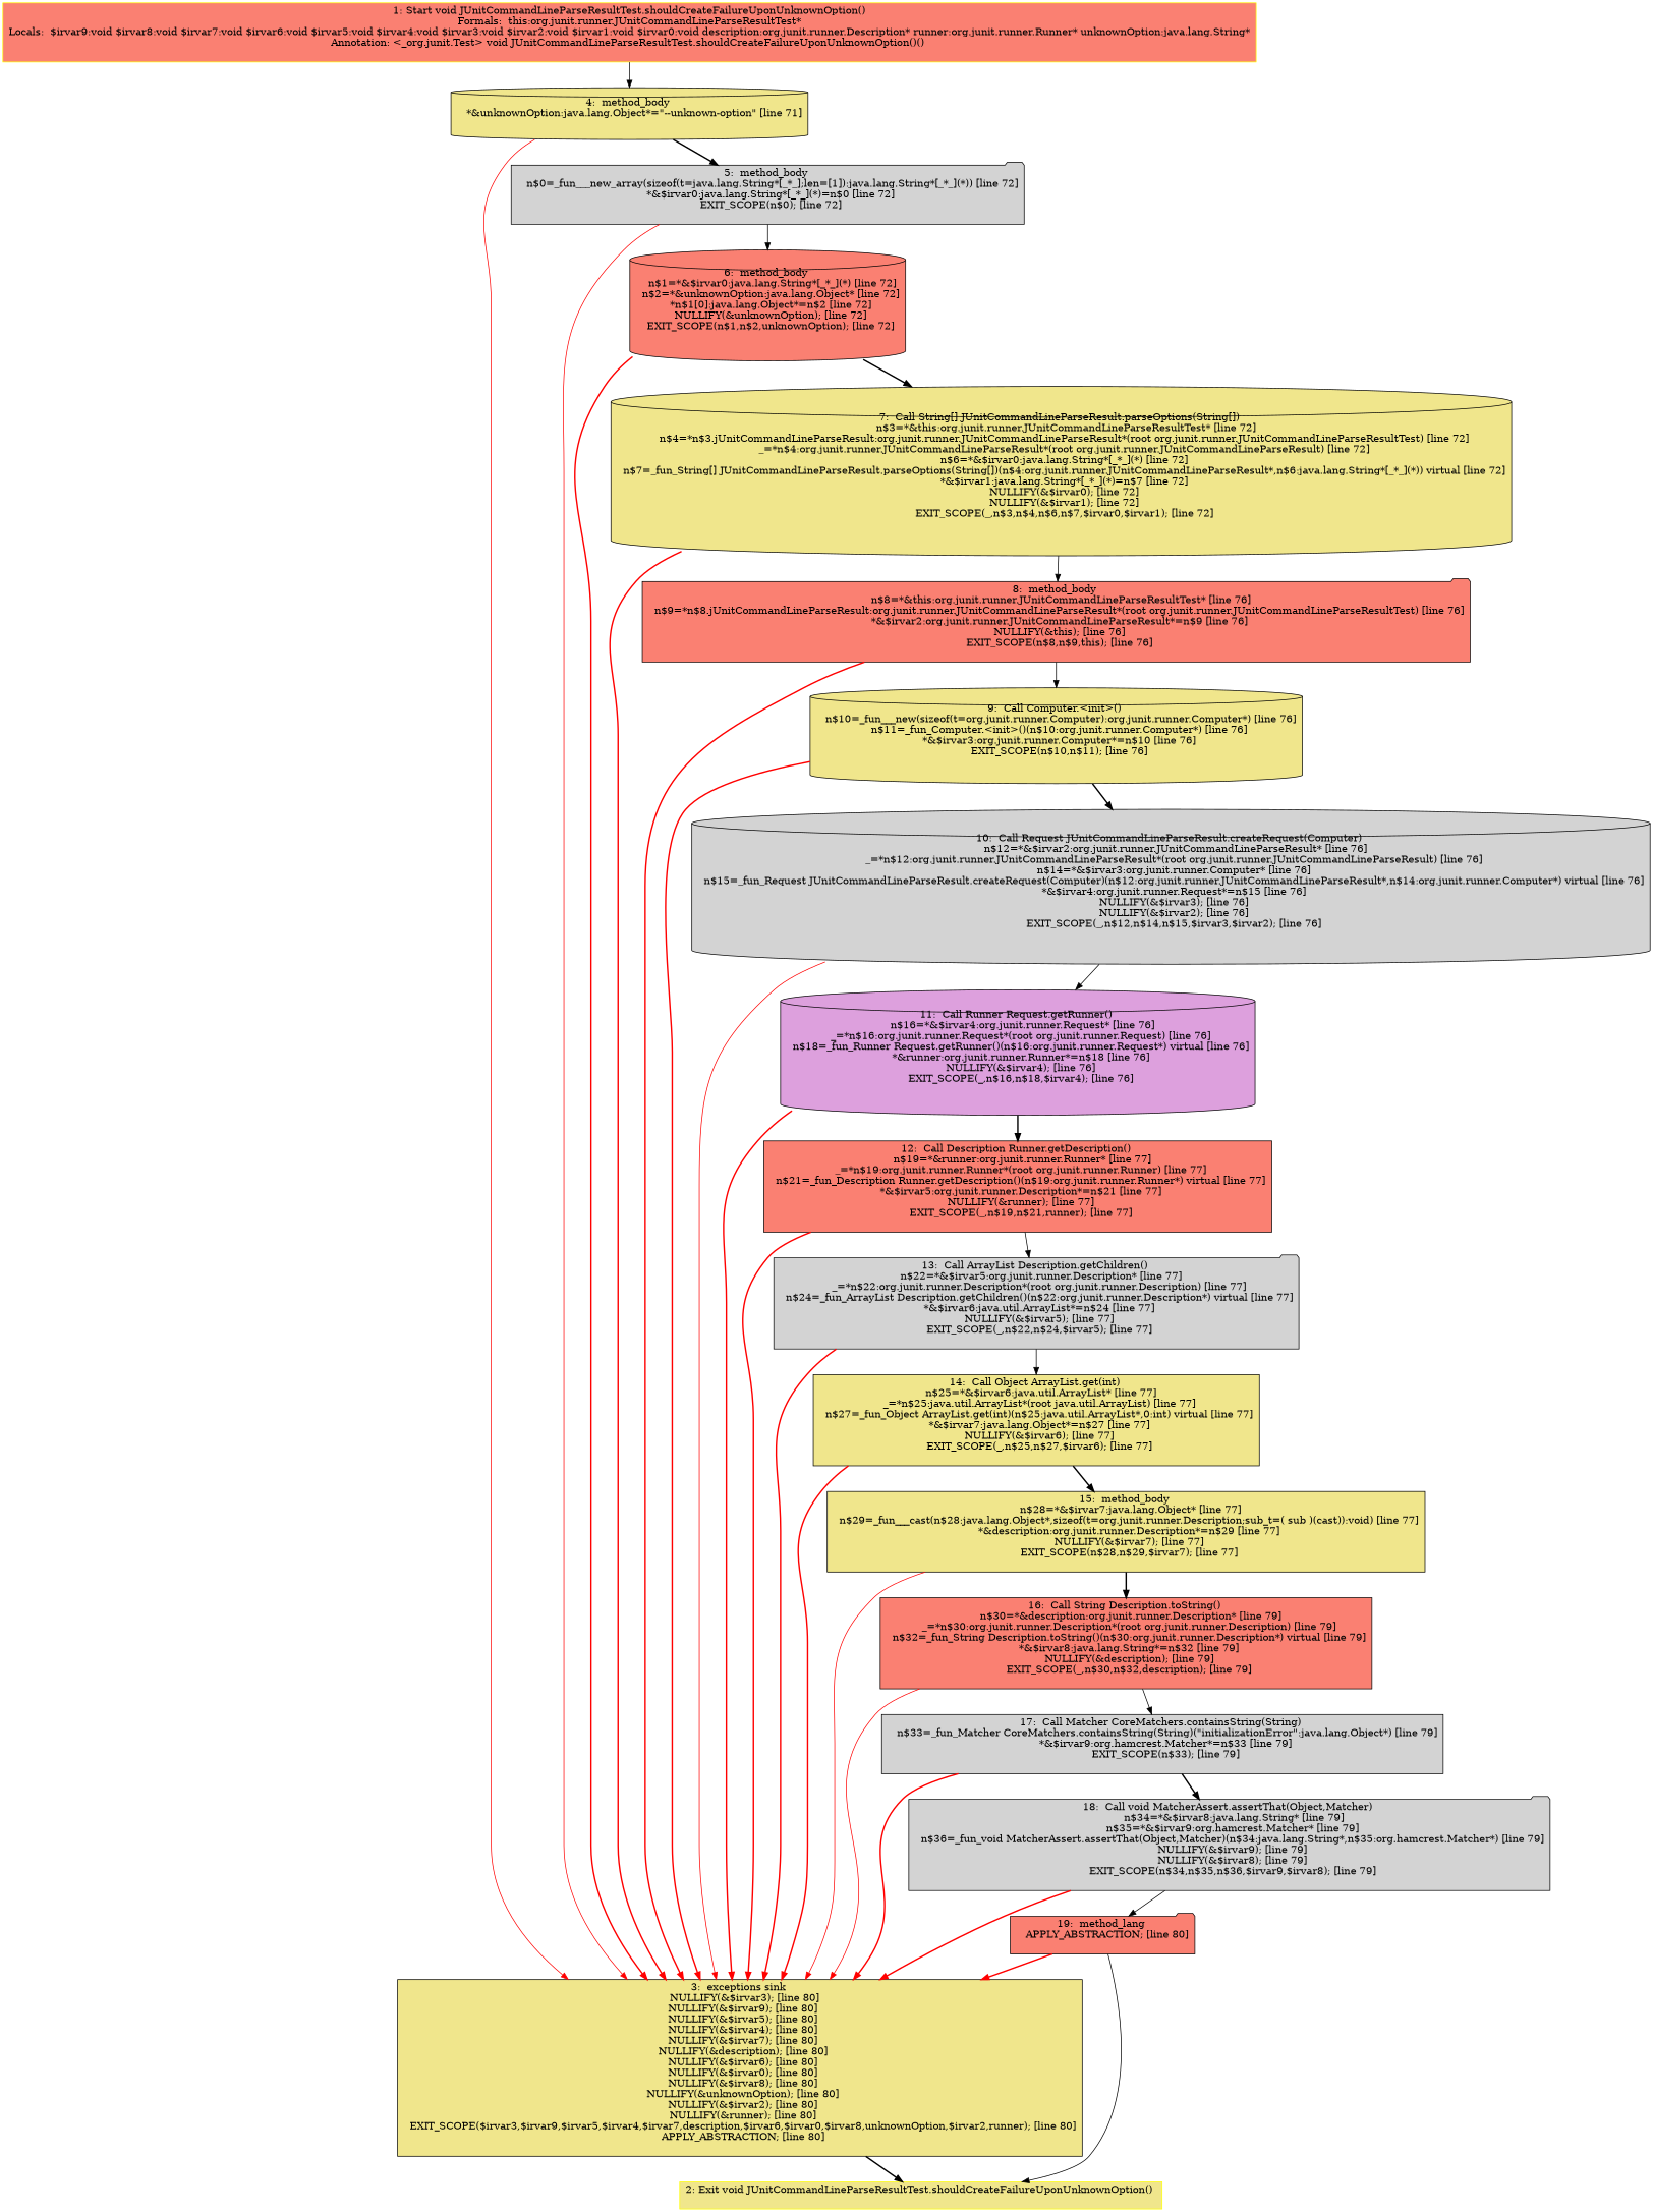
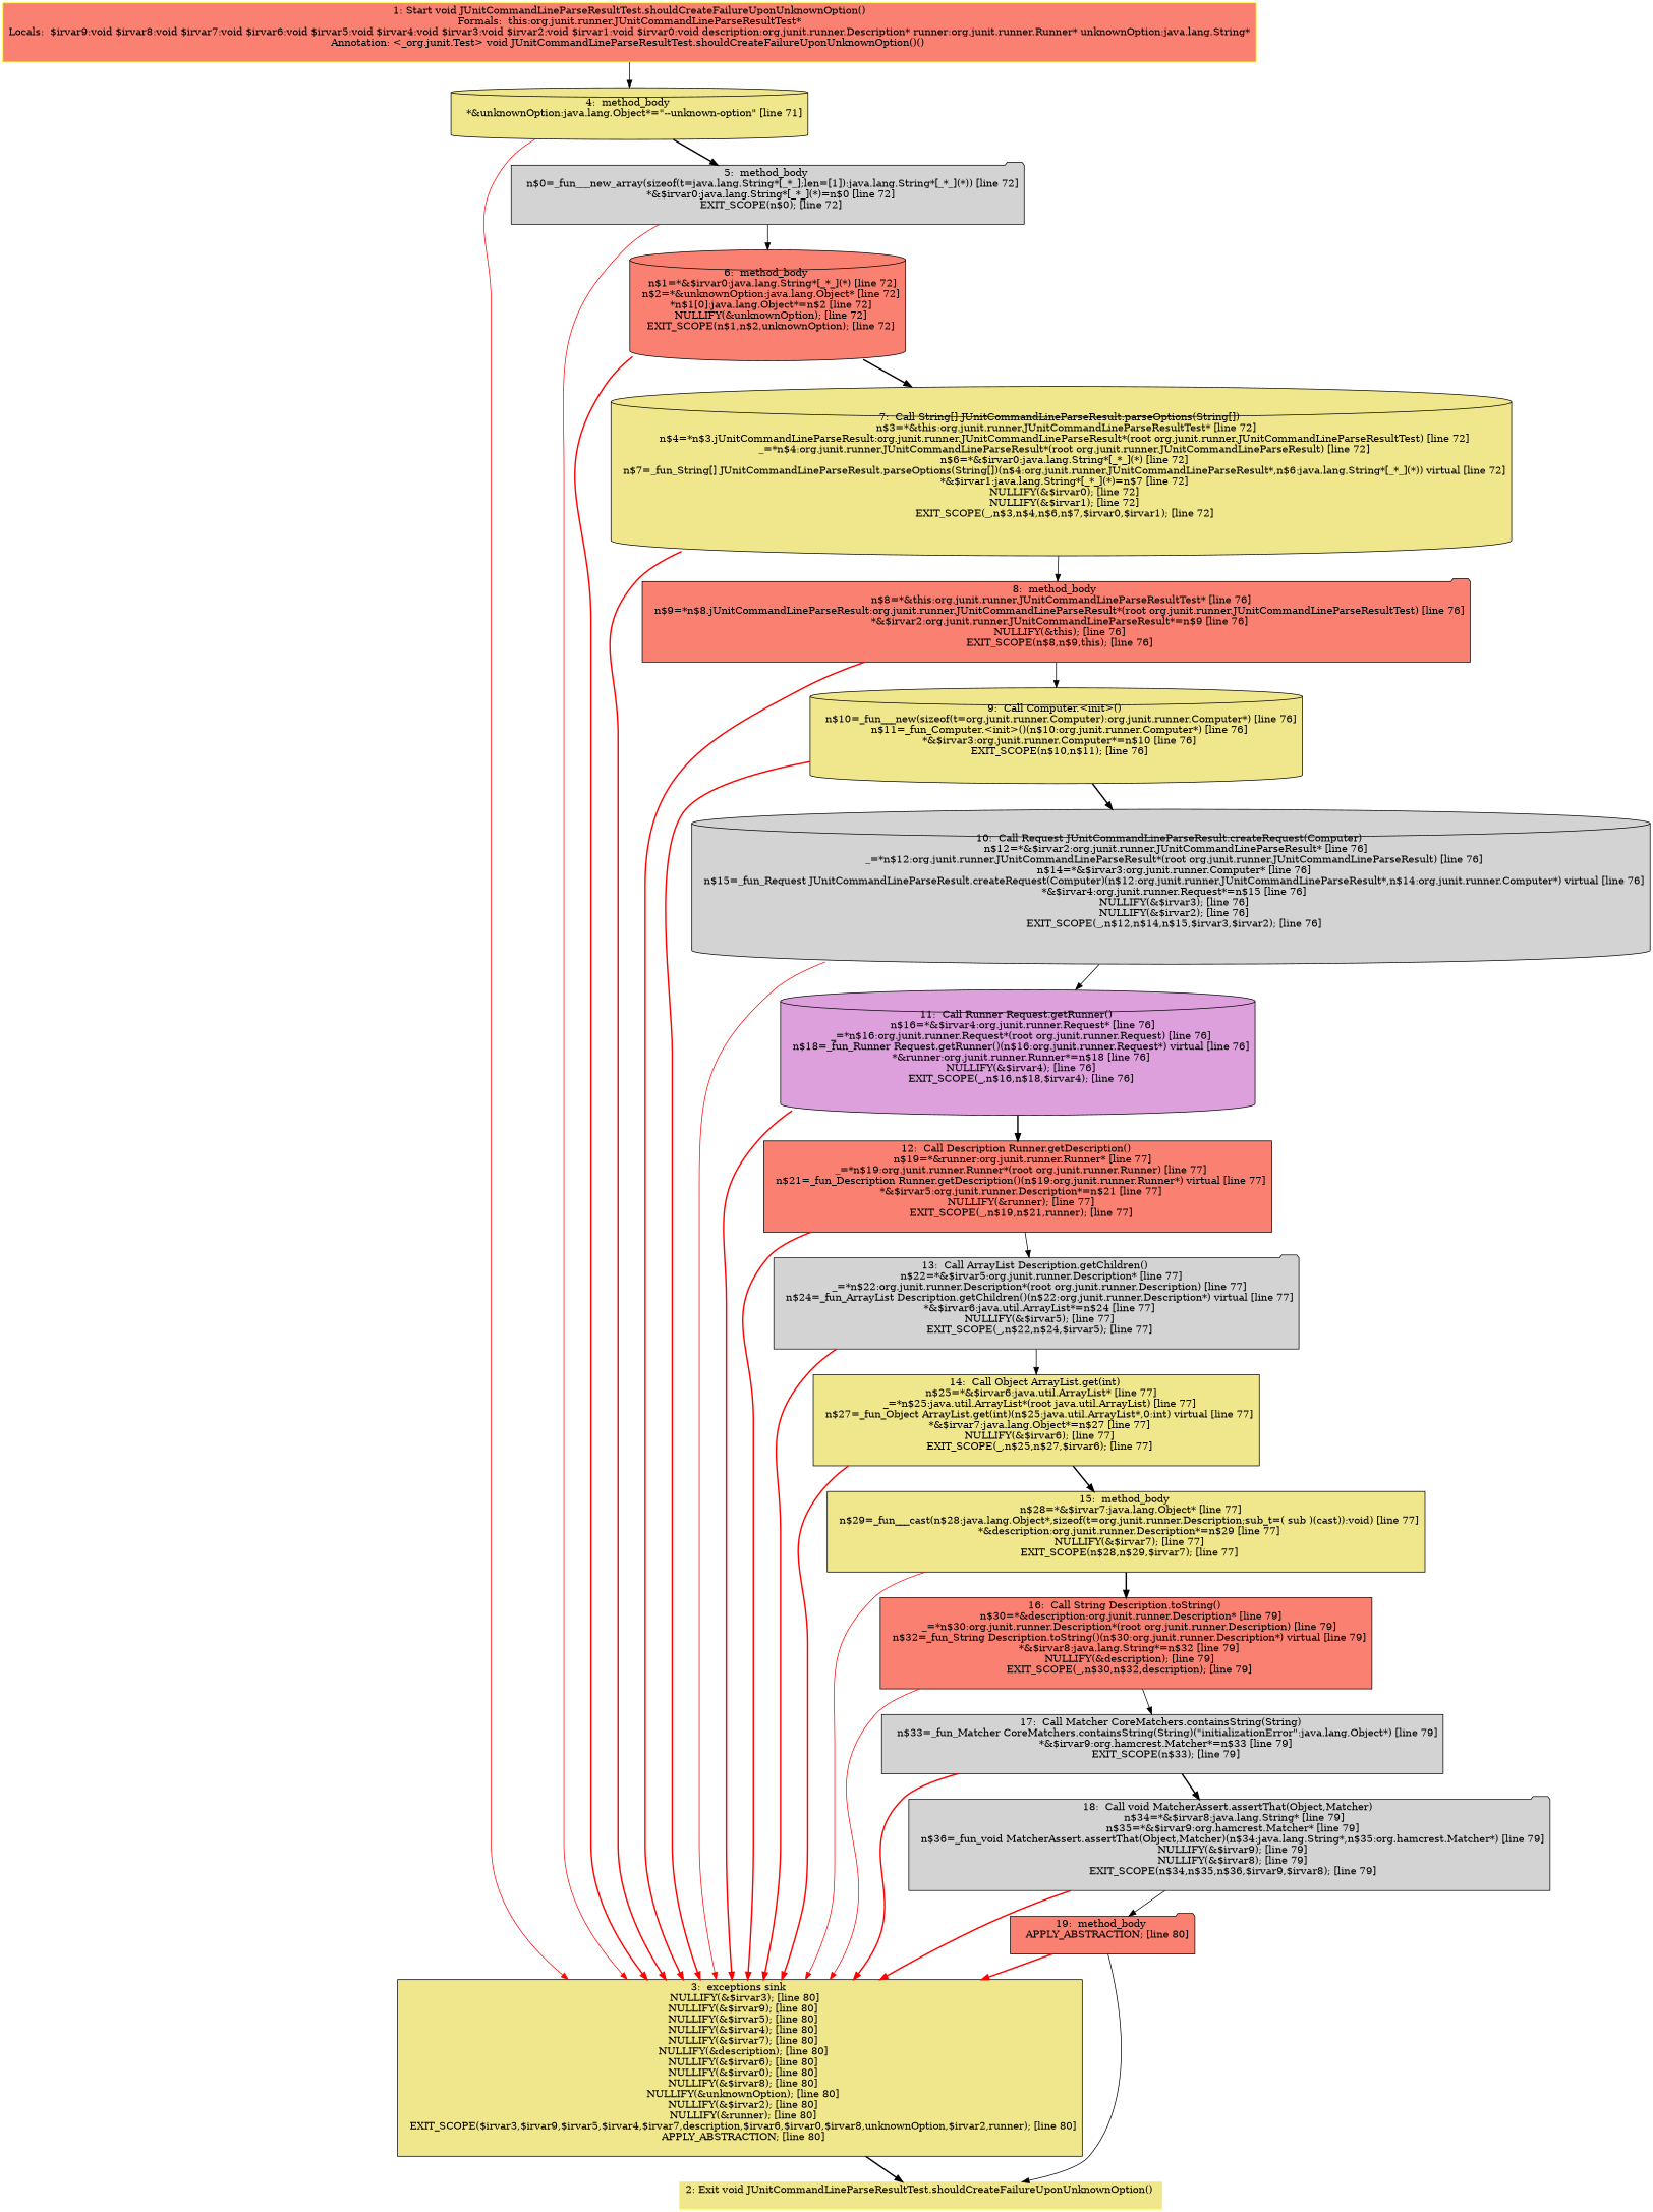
  digraph {
    node [style=filled fillcolor=khaki shape=box]
    edge [style=bold]
    n1 [color=yellow label="1: Start void JUnitCommandLineParseResultTest.shouldCreateFailureUponUnknownOption()\nFormals:  this:org.junit.runner.JUnitCommandLineParseResultTest*\nLocals:  $irvar9:void $irvar8:void $irvar7:void $irvar6:void $irvar5:void $irvar4:void $irvar3:void $irvar2:void $irvar1:void $irvar0:void description:org.junit.runner.Description* runner:org.junit.runner.Runner* unknownOption:java.lang.String*\nAnnotation: <_org.junit.Test> void JUnitCommandLineParseResultTest.shouldCreateFailureUponUnknownOption()() \n  " fillcolor=salmon]
    n2 [label="4:  method_body \n   *&unknownOption:java.lang.Object*=\"--unknown-option\" [line 71]\n " shape=cylinder]
    n3 [label="3:  exceptions sink \n   NULLIFY(&$irvar3); [line 80]\n  NULLIFY(&$irvar9); [line 80]\n  NULLIFY(&$irvar5); [line 80]\n  NULLIFY(&$irvar4); [line 80]\n  NULLIFY(&$irvar7); [line 80]\n  NULLIFY(&description); [line 80]\n  NULLIFY(&$irvar6); [line 80]\n  NULLIFY(&$irvar0); [line 80]\n  NULLIFY(&$irvar8); [line 80]\n  NULLIFY(&unknownOption); [line 80]\n  NULLIFY(&$irvar2); [line 80]\n  NULLIFY(&runner); [line 80]\n  EXIT_SCOPE($irvar3,$irvar9,$irvar5,$irvar4,$irvar7,description,$irvar6,$irvar0,$irvar8,unknownOption,$irvar2,runner); [line 80]\n  APPLY_ABSTRACTION; [line 80]\n "]
    n4 [label="5:  method_body \n   n$0=_fun___new_array(sizeof(t=java.lang.String*[_*_];len=[1]):java.lang.String*[_*_](*)) [line 72]\n  *&$irvar0:java.lang.String*[_*_](*)=n$0 [line 72]\n  EXIT_SCOPE(n$0); [line 72]\n " shape=folder fillcolor=lightgrey]
    n5 [color=yellow label="2: Exit void JUnitCommandLineParseResultTest.shouldCreateFailureUponUnknownOption() \n  "]
    n6 [label="6:  method_body \n   n$1=*&$irvar0:java.lang.String*[_*_](*) [line 72]\n  n$2=*&unknownOption:java.lang.Object* [line 72]\n  *n$1[0]:java.lang.Object*=n$2 [line 72]\n  NULLIFY(&unknownOption); [line 72]\n  EXIT_SCOPE(n$1,n$2,unknownOption); [line 72]\n " shape=cylinder fillcolor=salmon]
    n7 [label="7:  Call String[] JUnitCommandLineParseResult.parseOptions(String[]) \n   n$3=*&this:org.junit.runner.JUnitCommandLineParseResultTest* [line 72]\n  n$4=*n$3.jUnitCommandLineParseResult:org.junit.runner.JUnitCommandLineParseResult*(root org.junit.runner.JUnitCommandLineParseResultTest) [line 72]\n  _=*n$4:org.junit.runner.JUnitCommandLineParseResult*(root org.junit.runner.JUnitCommandLineParseResult) [line 72]\n  n$6=*&$irvar0:java.lang.String*[_*_](*) [line 72]\n  n$7=_fun_String[] JUnitCommandLineParseResult.parseOptions(String[])(n$4:org.junit.runner.JUnitCommandLineParseResult*,n$6:java.lang.String*[_*_](*)) virtual [line 72]\n  *&$irvar1:java.lang.String*[_*_](*)=n$7 [line 72]\n  NULLIFY(&$irvar0); [line 72]\n  NULLIFY(&$irvar1); [line 72]\n  EXIT_SCOPE(_,n$3,n$4,n$6,n$7,$irvar0,$irvar1); [line 72]\n " shape=cylinder]
    n8 [label="8:  method_body \n   n$8=*&this:org.junit.runner.JUnitCommandLineParseResultTest* [line 76]\n  n$9=*n$8.jUnitCommandLineParseResult:org.junit.runner.JUnitCommandLineParseResult*(root org.junit.runner.JUnitCommandLineParseResultTest) [line 76]\n  *&$irvar2:org.junit.runner.JUnitCommandLineParseResult*=n$9 [line 76]\n  NULLIFY(&this); [line 76]\n  EXIT_SCOPE(n$8,n$9,this); [line 76]\n " shape=folder fillcolor=salmon]
    n9 [label="9:  Call Computer.<init>() \n   n$10=_fun___new(sizeof(t=org.junit.runner.Computer):org.junit.runner.Computer*) [line 76]\n  n$11=_fun_Computer.<init>()(n$10:org.junit.runner.Computer*) [line 76]\n  *&$irvar3:org.junit.runner.Computer*=n$10 [line 76]\n  EXIT_SCOPE(n$10,n$11); [line 76]\n " shape=cylinder]
    n10 [label="10:  Call Request JUnitCommandLineParseResult.createRequest(Computer) \n   n$12=*&$irvar2:org.junit.runner.JUnitCommandLineParseResult* [line 76]\n  _=*n$12:org.junit.runner.JUnitCommandLineParseResult*(root org.junit.runner.JUnitCommandLineParseResult) [line 76]\n  n$14=*&$irvar3:org.junit.runner.Computer* [line 76]\n  n$15=_fun_Request JUnitCommandLineParseResult.createRequest(Computer)(n$12:org.junit.runner.JUnitCommandLineParseResult*,n$14:org.junit.runner.Computer*) virtual [line 76]\n  *&$irvar4:org.junit.runner.Request*=n$15 [line 76]\n  NULLIFY(&$irvar3); [line 76]\n  NULLIFY(&$irvar2); [line 76]\n  EXIT_SCOPE(_,n$12,n$14,n$15,$irvar3,$irvar2); [line 76]\n " shape=cylinder fillcolor=lightgrey]
    n11 [label="11:  Call Runner Request.getRunner() \n   n$16=*&$irvar4:org.junit.runner.Request* [line 76]\n  _=*n$16:org.junit.runner.Request*(root org.junit.runner.Request) [line 76]\n  n$18=_fun_Runner Request.getRunner()(n$16:org.junit.runner.Request*) virtual [line 76]\n  *&runner:org.junit.runner.Runner*=n$18 [line 76]\n  NULLIFY(&$irvar4); [line 76]\n  EXIT_SCOPE(_,n$16,n$18,$irvar4); [line 76]\n " shape=cylinder fillcolor=plum]
    n12 [label="12:  Call Description Runner.getDescription() \n   n$19=*&runner:org.junit.runner.Runner* [line 77]\n  _=*n$19:org.junit.runner.Runner*(root org.junit.runner.Runner) [line 77]\n  n$21=_fun_Description Runner.getDescription()(n$19:org.junit.runner.Runner*) virtual [line 77]\n  *&$irvar5:org.junit.runner.Description*=n$21 [line 77]\n  NULLIFY(&runner); [line 77]\n  EXIT_SCOPE(_,n$19,n$21,runner); [line 77]\n " fillcolor=salmon]
    n13 [label="13:  Call ArrayList Description.getChildren() \n   n$22=*&$irvar5:org.junit.runner.Description* [line 77]\n  _=*n$22:org.junit.runner.Description*(root org.junit.runner.Description) [line 77]\n  n$24=_fun_ArrayList Description.getChildren()(n$22:org.junit.runner.Description*) virtual [line 77]\n  *&$irvar6:java.util.ArrayList*=n$24 [line 77]\n  NULLIFY(&$irvar5); [line 77]\n  EXIT_SCOPE(_,n$22,n$24,$irvar5); [line 77]\n " shape=folder fillcolor=lightgrey]
    n14 [label="14:  Call Object ArrayList.get(int) \n   n$25=*&$irvar6:java.util.ArrayList* [line 77]\n  _=*n$25:java.util.ArrayList*(root java.util.ArrayList) [line 77]\n  n$27=_fun_Object ArrayList.get(int)(n$25:java.util.ArrayList*,0:int) virtual [line 77]\n  *&$irvar7:java.lang.Object*=n$27 [line 77]\n  NULLIFY(&$irvar6); [line 77]\n  EXIT_SCOPE(_,n$25,n$27,$irvar6); [line 77]\n "]
    n15 [label="15:  method_body \n   n$28=*&$irvar7:java.lang.Object* [line 77]\n  n$29=_fun___cast(n$28:java.lang.Object*,sizeof(t=org.junit.runner.Description;sub_t=( sub )(cast)):void) [line 77]\n  *&description:org.junit.runner.Description*=n$29 [line 77]\n  NULLIFY(&$irvar7); [line 77]\n  EXIT_SCOPE(n$28,n$29,$irvar7); [line 77]\n "]
    n16 [label="16:  Call String Description.toString() \n   n$30=*&description:org.junit.runner.Description* [line 79]\n  _=*n$30:org.junit.runner.Description*(root org.junit.runner.Description) [line 79]\n  n$32=_fun_String Description.toString()(n$30:org.junit.runner.Description*) virtual [line 79]\n  *&$irvar8:java.lang.String*=n$32 [line 79]\n  NULLIFY(&description); [line 79]\n  EXIT_SCOPE(_,n$30,n$32,description); [line 79]\n " fillcolor=salmon]
    n17 [label="17:  Call Matcher CoreMatchers.containsString(String) \n   n$33=_fun_Matcher CoreMatchers.containsString(String)(\"initializationError\":java.lang.Object*) [line 79]\n  *&$irvar9:org.hamcrest.Matcher*=n$33 [line 79]\n  EXIT_SCOPE(n$33); [line 79]\n " fillcolor=lightgrey]
    n18 [label="18:  Call void MatcherAssert.assertThat(Object,Matcher) \n   n$34=*&$irvar8:java.lang.String* [line 79]\n  n$35=*&$irvar9:org.hamcrest.Matcher* [line 79]\n  n$36=_fun_void MatcherAssert.assertThat(Object,Matcher)(n$34:java.lang.String*,n$35:org.hamcrest.Matcher*) [line 79]\n  NULLIFY(&$irvar9); [line 79]\n  NULLIFY(&$irvar8); [line 79]\n  EXIT_SCOPE(n$34,n$35,n$36,$irvar9,$irvar8); [line 79]\n " shape=folder fillcolor=lightgrey]
-   n19 [label="19:  method_lang \n   APPLY_ABSTRACTION; [line 80]\n " shape=folder fillcolor=salmon]
+   n19 [label="19:  method_body \n   APPLY_ABSTRACTION; [line 80]\n " shape=folder fillcolor=salmon]
    n1 -> n2 [style=solid]
    n2 -> n3 [color=red style=solid]
    n2 -> n4
    n3 -> n5
    n4 -> n3 [color=red style=solid]
    n4 -> n6 [style=solid]
    n6 -> n3 [color=red]
    n6 -> n7
    n7 -> n3 [color=red]
    n7 -> n8 [style=solid]
    n8 -> n3 [color=red]
    n8 -> n9 [style=solid]
    n9 -> n3 [color=red]
    n9 -> n10
    n10 -> n3 [color=red style=solid]
    n10 -> n11 [style=solid]
    n11 -> n3 [color=red]
    n11 -> n12
    n12 -> n3 [color=red]
    n12 -> n13 [style=solid]
    n13 -> n3 [color=red]
    n13 -> n14 [style=solid]
    n14 -> n3 [color=red]
    n14 -> n15
    n15 -> n3 [color=red style=solid]
    n15 -> n16
    n16 -> n3 [color=red style=solid]
    n16 -> n17 [style=solid]
    n17 -> n3 [color=red]
    n17 -> n18
    n18 -> n3 [color=red]
    n18 -> n19 [style=solid]
    n19 -> n3 [color=red]
    n19 -> n5 [style=solid]
  }
